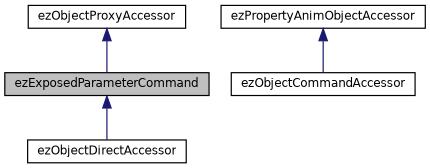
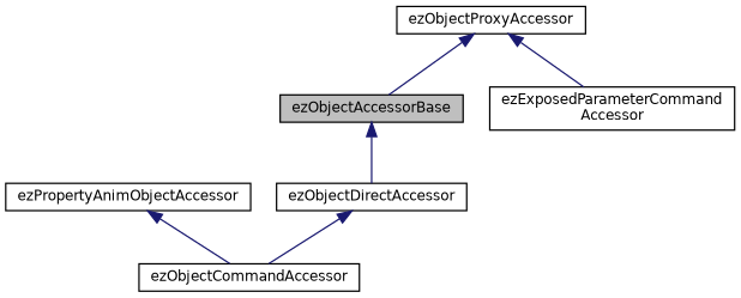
  digraph {
    node [color=black fillcolor=white fontname=Helvetica fontsize=10 shape=record style=filled]
    edge [color=midnightblue dir=back fontname=Helvetica fontsize=10 labelfontname=Helvetica labelfontsize=10 style=solid]
-   n1 [fillcolor=grey75 fontcolor=black height=0.2 label=ezExposedParameterCommand width=0.4]
+   n1 [fillcolor=grey75 fontcolor=black height=0.2 label=ezObjectAccessorBase width=0.4]
    n2 [height=0.2 label=ezObjectDirectAccessor width=0.4]
    n3 [height=0.2 label=ezObjectCommandAccessor width=0.4]
    n4 [height=0.2 label=ezObjectProxyAccessor width=0.4]
+   n5 [height=0.2 label="ezExposedParameterCommand\lAccessor" width=0.4]
    n6 [height=0.2 label=ezPropertyAnimObjectAccessor width=0.4]
    n1 -> n2
+   n2 -> n3
    n4 -> n1
+   n4 -> n5
    n6 -> n3
  }
